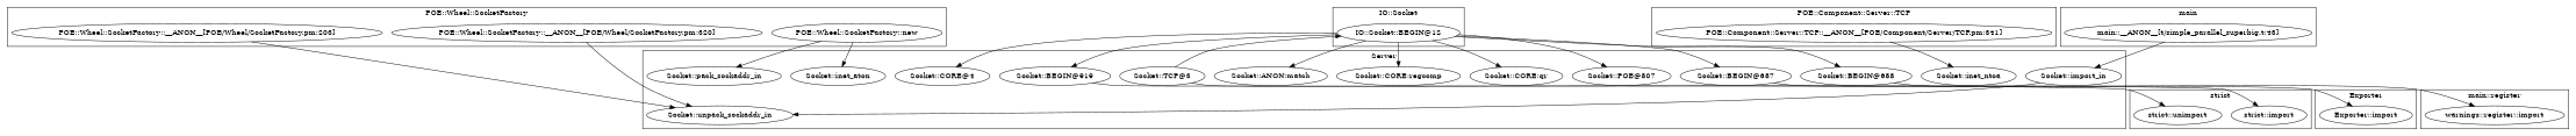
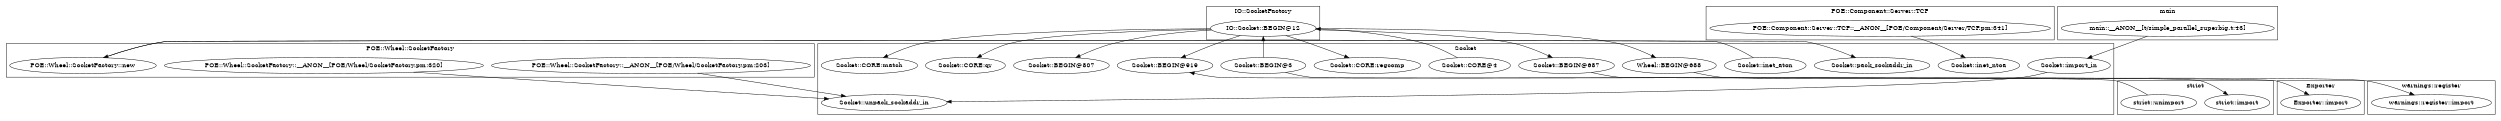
  digraph {
    "Exporter::import"
    "IO::Socket::BEGIN@12"
    n3 [label="Socket::CORE@4"]
-   "Socket::BEGIN@807" [label="Socket::POE@807"]
-   "Socket::BEGIN@3" [label="Socket::TCP@3"]
+   "Socket::BEGIN@807"
+   "Socket::BEGIN@3"
    "Socket::inet_aton"
    "Socket::CORE:qr"
    "Socket::BEGIN@919"
    "Socket::CORE:regcomp"
    "Socket::pack_sockaddr_in"
    n11 [label="Socket::import_in"]
    "Socket::BEGIN@687"
    "Socket::inet_ntoa"
-   "Socket::CORE:match" [label="Socket::ANON:match"]
-   "Socket::BEGIN@688"
+   "Socket::CORE:match"
+   "Socket::BEGIN@688" [label="Wheel::BEGIN@688"]
    "Socket::unpack_sockaddr_in"
    "strict::import"
    "strict::unimport"
    "warnings::register::import"
    "POE::Component::Server::TCP::__ANON__[POE/Component/Server/TCP.pm:341]"
    "main::__ANON__[t/simple_parallel_superbig.t:43]"
    "POE::Wheel::SocketFactory::__ANON__[POE/Wheel/SocketFactory.pm:203]"
    "POE::Wheel::SocketFactory::__ANON__[POE/Wheel/SocketFactory.pm:320]"
    "POE::Wheel::SocketFactory::new"
    subgraph cluster_1 {
      label=Exporter
      "Exporter::import"
    }
    subgraph cluster_2 {
-     label="IO::Socket"
+     label="IO::SocketFactory"
      "IO::Socket::BEGIN@12"
    }
    subgraph cluster_3 {
-     label=Server
+     label=Socket
      n3
      "Socket::BEGIN@807"
      "Socket::BEGIN@3"
      "Socket::inet_aton"
      "Socket::CORE:qr"
      "Socket::BEGIN@919"
      "Socket::CORE:regcomp"
      "Socket::pack_sockaddr_in"
      n11
      "Socket::BEGIN@687"
      "Socket::inet_ntoa"
      "Socket::CORE:match"
      "Socket::BEGIN@688"
      "Socket::unpack_sockaddr_in"
    }
    subgraph cluster_4 {
      label="strict"
      "strict::import"
      "strict::unimport"
    }
    subgraph cluster_5 {
-     label="main::register"
+     label="warnings::register"
      "warnings::register::import"
    }
    subgraph cluster_6 {
      label="POE::Component::Server::TCP"
      "POE::Component::Server::TCP::__ANON__[POE/Component/Server/TCP.pm:341]"
    }
    subgraph cluster_7 {
      label=main
      "main::__ANON__[t/simple_parallel_superbig.t:43]"
    }
    subgraph cluster_8 {
      label="POE::Wheel::SocketFactory"
      "POE::Wheel::SocketFactory::__ANON__[POE/Wheel/SocketFactory.pm:203]"
      "POE::Wheel::SocketFactory::__ANON__[POE/Wheel/SocketFactory.pm:320]"
      "POE::Wheel::SocketFactory::new"
    }
-   "IO::Socket::BEGIN@12" -> n3
+   n3 -> "IO::Socket::BEGIN@12"
    "IO::Socket::BEGIN@12" -> "Socket::BEGIN@807"
    "IO::Socket::BEGIN@12" -> "Socket::CORE:qr"
    "IO::Socket::BEGIN@12" -> "Socket::BEGIN@919"
    "IO::Socket::BEGIN@12" -> "Socket::CORE:regcomp"
    "IO::Socket::BEGIN@12" -> "Socket::BEGIN@687"
    "IO::Socket::BEGIN@12" -> "Socket::CORE:match"
    "IO::Socket::BEGIN@12" -> "Socket::BEGIN@688"
    "Socket::BEGIN@3" -> "IO::Socket::BEGIN@12"
    "Socket::BEGIN@3" -> "strict::import"
-   "Socket::BEGIN@919" -> "strict::unimport"
+   "strict::unimport" -> "Socket::BEGIN@919"
    n11 -> "Socket::unpack_sockaddr_in"
    "Socket::BEGIN@687" -> "Exporter::import"
    "Socket::BEGIN@688" -> "warnings::register::import"
    "POE::Component::Server::TCP::__ANON__[POE/Component/Server/TCP.pm:341]" -> "Socket::inet_ntoa"
    "main::__ANON__[t/simple_parallel_superbig.t:43]" -> n11
    "POE::Wheel::SocketFactory::__ANON__[POE/Wheel/SocketFactory.pm:203]" -> "Socket::unpack_sockaddr_in"
    "POE::Wheel::SocketFactory::__ANON__[POE/Wheel/SocketFactory.pm:320]" -> "Socket::unpack_sockaddr_in"
-   "POE::Wheel::SocketFactory::new" -> "Socket::inet_aton"
+   "Socket::inet_aton" -> "POE::Wheel::SocketFactory::new"
    "POE::Wheel::SocketFactory::new" -> "Socket::pack_sockaddr_in"
  }
